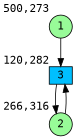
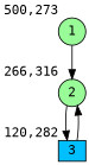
  digraph {
    bgcolor=white
    fontname="DejaVu Sans Mono"
    node [fillcolor=palegreen fixedsize=true fontname="DejaVu Sans Mono" shape=circle style=filled]
    edge [fontname="DejaVu Sans Mono"]
    1 [height=0.3 width=0.4 xlabel="500,273"]
    2 [height=0.3 width=0.4 xlabel="266,316"]
    3 [fillcolor=deepskyblue height=0.3 shape=box width=0.4 xlabel="120,282"]
-   1 -> 3
+   1 -> 2
    2 -> 3
    3 -> 2
  }
